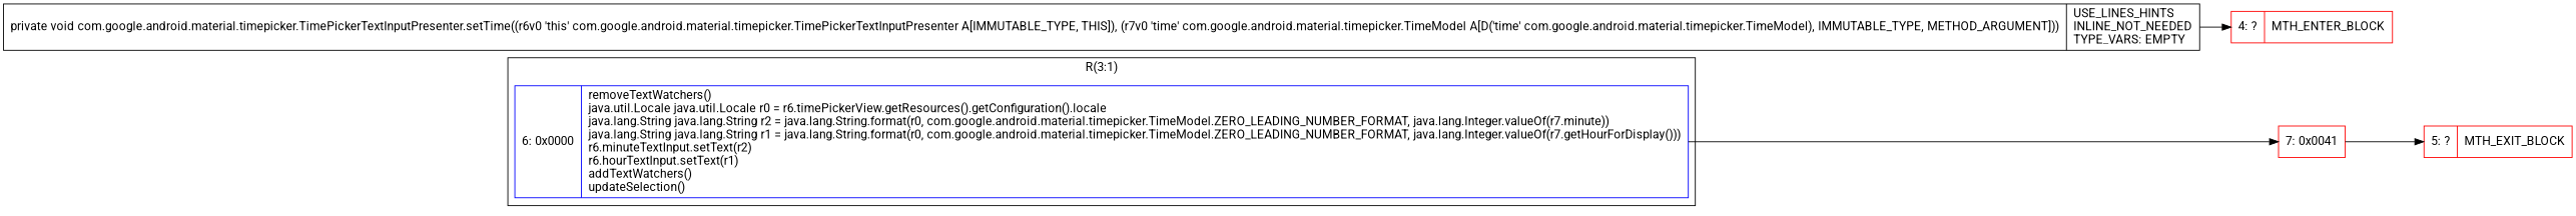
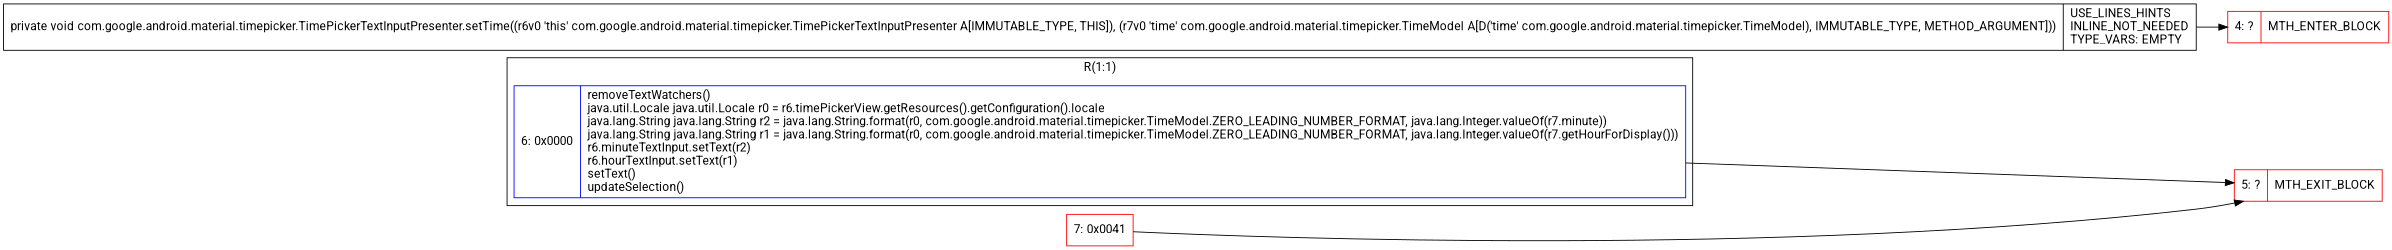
  digraph {
    fontname=Roboto
    rankdir=LR
    node [color=red fontname=Roboto shape=record]
    edge [fontname=Roboto]
-   n1 [color=blue label="{6\:\ 0x0000|removeTextWatchers()\ljava.util.Locale java.util.Locale r0 = r6.timePickerView.getResources().getConfiguration().locale\ljava.lang.String java.lang.String r2 = java.lang.String.format(r0, com.google.android.material.timepicker.TimeModel.ZERO_LEADING_NUMBER_FORMAT, java.lang.Integer.valueOf(r7.minute))\ljava.lang.String java.lang.String r1 = java.lang.String.format(r0, com.google.android.material.timepicker.TimeModel.ZERO_LEADING_NUMBER_FORMAT, java.lang.Integer.valueOf(r7.getHourForDisplay()))\lr6.minuteTextInput.setText(r2)\lr6.hourTextInput.setText(r1)\laddTextWatchers()\lupdateSelection()\l}"]
+   n1 [color=blue label="{6\:\ 0x0000|removeTextWatchers()\ljava.util.Locale java.util.Locale r0 = r6.timePickerView.getResources().getConfiguration().locale\ljava.lang.String java.lang.String r2 = java.lang.String.format(r0, com.google.android.material.timepicker.TimeModel.ZERO_LEADING_NUMBER_FORMAT, java.lang.Integer.valueOf(r7.minute))\ljava.lang.String java.lang.String r1 = java.lang.String.format(r0, com.google.android.material.timepicker.TimeModel.ZERO_LEADING_NUMBER_FORMAT, java.lang.Integer.valueOf(r7.getHourForDisplay()))\lr6.minuteTextInput.setText(r2)\lr6.hourTextInput.setText(r1)\lsetText()\lupdateSelection()\l}"]
    n2 [label="{7\:\ 0x0041}"]
    n3 [label="{5\:\ ?|MTH_EXIT_BLOCK\l}"]
    n4 [label="{4\:\ ?|MTH_ENTER_BLOCK\l}"]
    n5 [label="{private void com.google.android.material.timepicker.TimePickerTextInputPresenter.setTime((r6v0 'this' com.google.android.material.timepicker.TimePickerTextInputPresenter A[IMMUTABLE_TYPE, THIS]), (r7v0 'time' com.google.android.material.timepicker.TimeModel A[D('time' com.google.android.material.timepicker.TimeModel), IMMUTABLE_TYPE, METHOD_ARGUMENT]))  | USE_LINES_HINTS\lINLINE_NOT_NEEDED\lTYPE_VARS: EMPTY\l}" color=""]
    subgraph cluster_1 {
-     label="R(3:1)"
+     label="R(1:1)"
      n1
    }
-   n1 -> n2
+   n1 -> n3
    n2 -> n3
    n5 -> n4
  }
